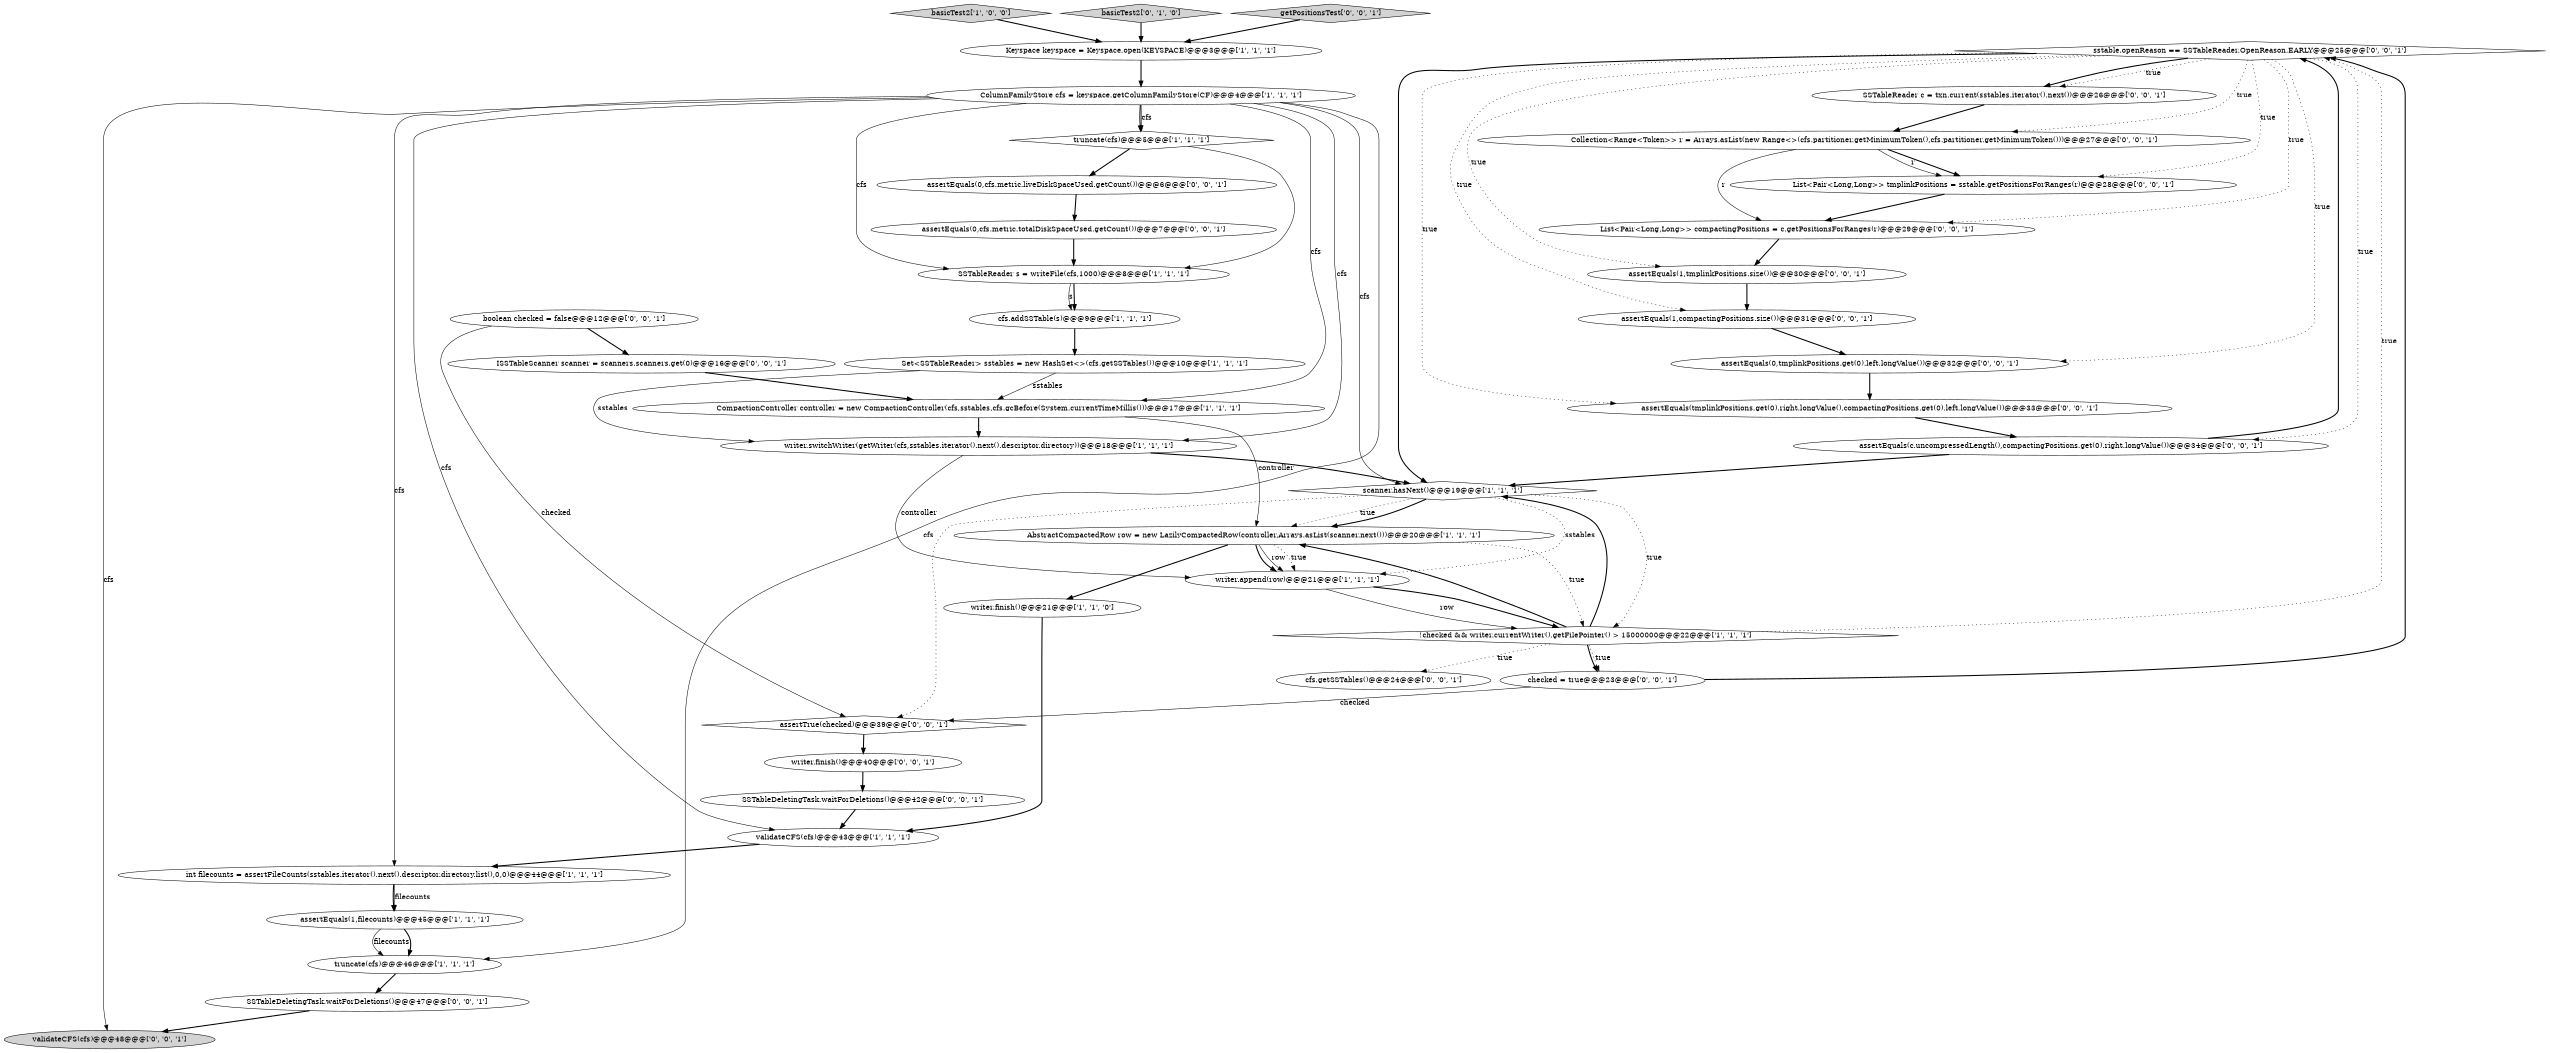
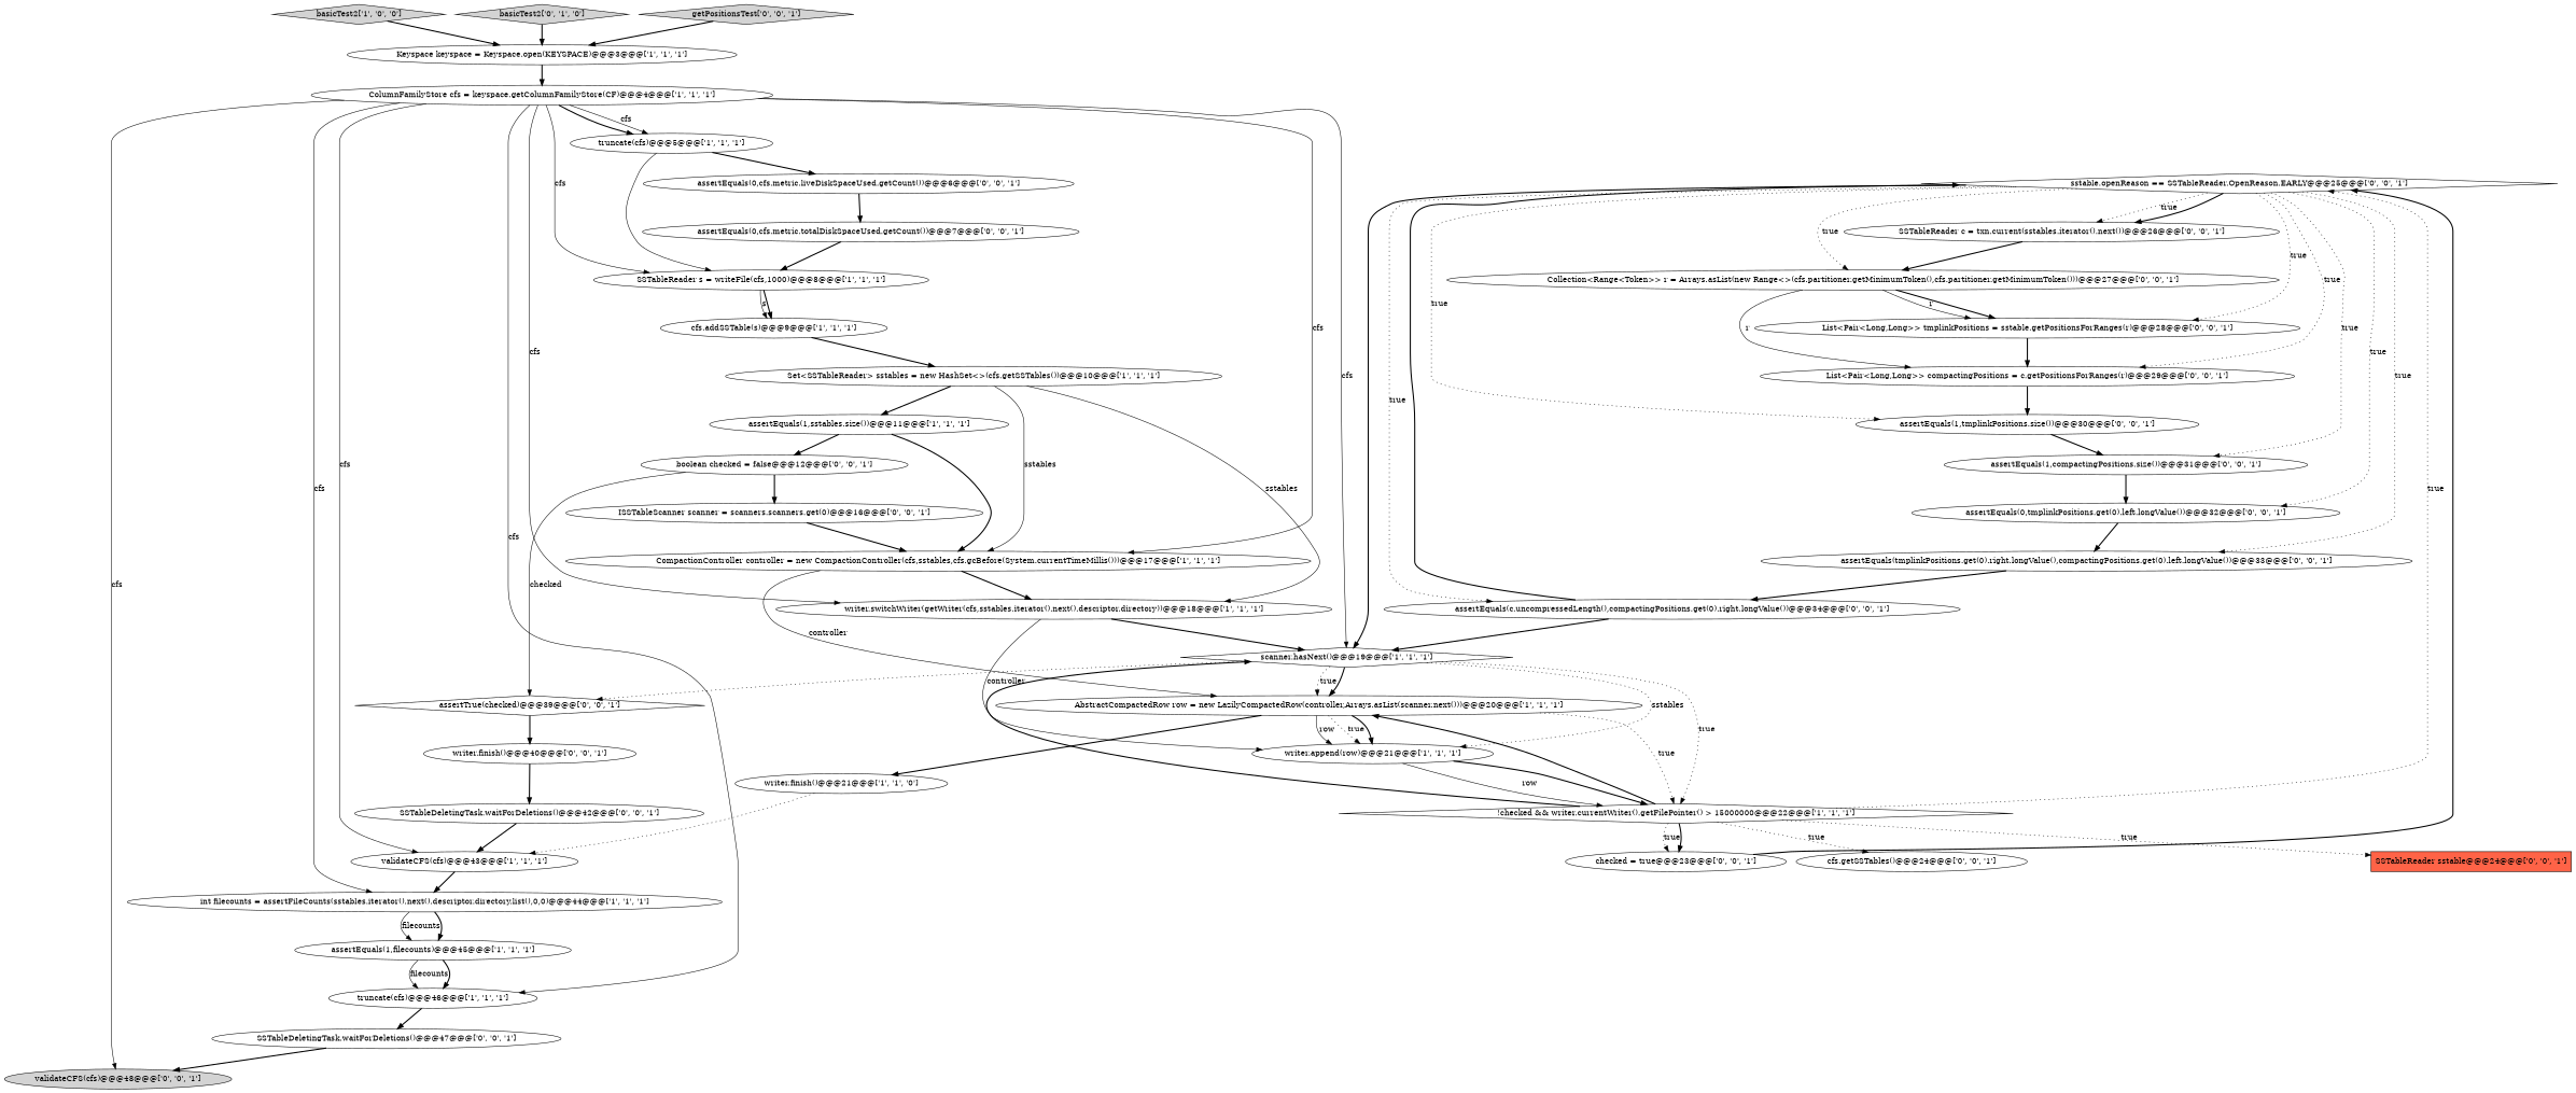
  digraph {
    fontname="DejaVu Serif"
    node [fillcolor=white fontname="DejaVu Serif" shape=ellipse style=filled]
    edge [fontname="DejaVu Serif" style=bold]
    n1 [label="sstable.openReason == SSTableReader.OpenReason.EARLY@@@25@@@['0', '0', '1']" shape=diamond]
    n2 [label="SSTableReader c = txn.current(sstables.iterator().next())@@@26@@@['0', '0', '1']"]
    n3 [label="List<Pair<Long,Long>> compactingPositions = c.getPositionsForRanges(r)@@@29@@@['0', '0', '1']"]
    n4 [label="assertEquals(tmplinkPositions.get(0).right.longValue(),compactingPositions.get(0).left.longValue())@@@33@@@['0', '0', '1']"]
    n5 [label="Collection<Range<Token>> r = Arrays.asList(new Range<>(cfs.partitioner.getMinimumToken(),cfs.partitioner.getMinimumToken()))@@@27@@@['0', '0', '1']"]
    n6 [label="assertEquals(c.uncompressedLength(),compactingPositions.get(0).right.longValue())@@@34@@@['0', '0', '1']"]
    n7 [label="scanner.hasNext()@@@19@@@['1', '1', '1']" shape=diamond]
    n8 [label="List<Pair<Long,Long>> tmplinkPositions = sstable.getPositionsForRanges(r)@@@28@@@['0', '0', '1']"]
    n9 [label="assertEquals(1,tmplinkPositions.size())@@@30@@@['0', '0', '1']"]
    n10 [label="assertEquals(0,tmplinkPositions.get(0).left.longValue())@@@32@@@['0', '0', '1']"]
    n11 [label="assertEquals(1,compactingPositions.size())@@@31@@@['0', '0', '1']"]
    n12 [label="assertTrue(checked)@@@39@@@['0', '0', '1']" shape=diamond]
    n13 [label="AbstractCompactedRow row = new LazilyCompactedRow(controller,Arrays.asList(scanner.next()))@@@20@@@['1', '1', '1']"]
    n14 [label="writer.append(row)@@@21@@@['1', '1', '1']"]
    n15 [label="!checked && writer.currentWriter().getFilePointer() > 15000000@@@22@@@['1', '1', '1']" shape=diamond]
    n16 [fillcolor=lightgray label="basicTest2['1', '0', '0']" shape=diamond]
    n17 [label="Keyspace keyspace = Keyspace.open(KEYSPACE)@@@3@@@['1', '1', '1']"]
    n18 [label="ColumnFamilyStore cfs = keyspace.getColumnFamilyStore(CF)@@@4@@@['1', '1', '1']"]
    n19 [label="checked = true@@@23@@@['0', '0', '1']"]
    n20 [label="writer.finish()@@@40@@@['0', '0', '1']"]
    n21 [label="int filecounts = assertFileCounts(sstables.iterator().next().descriptor.directory.list(),0,0)@@@44@@@['1', '1', '1']"]
    n22 [label="SSTableReader s = writeFile(cfs,1000)@@@8@@@['1', '1', '1']"]
-   n23 [label="truncate(cfs)@@@5@@@['1', '1', '1']" shape=diamond]
+   n23 [label="truncate(cfs)@@@5@@@['1', '1', '1']"]
    n24 [label="validateCFS(cfs)@@@43@@@['1', '1', '1']"]
    n25 [label="truncate(cfs)@@@46@@@['1', '1', '1']"]
    n26 [label="CompactionController controller = new CompactionController(cfs,sstables,cfs.gcBefore(System.currentTimeMillis()))@@@17@@@['1', '1', '1']"]
    n27 [fillcolor=lightgray label="validateCFS(cfs)@@@48@@@['0', '0', '1']"]
    n28 [label="writer.switchWriter(getWriter(cfs,sstables.iterator().next().descriptor.directory))@@@18@@@['1', '1', '1']"]
    n29 [label="assertEquals(1,filecounts)@@@45@@@['1', '1', '1']"]
    n30 [label="cfs.addSSTable(s)@@@9@@@['1', '1', '1']"]
    n31 [label="assertEquals(0,cfs.metric.liveDiskSpaceUsed.getCount())@@@6@@@['0', '0', '1']"]
    n32 [label="SSTableDeletingTask.waitForDeletions()@@@47@@@['0', '0', '1']"]
+   n33 [label="assertEquals(1,sstables.size())@@@11@@@['1', '1', '1']"]
    n34 [label="boolean checked = false@@@12@@@['0', '0', '1']"]
    n35 [label="ISSTableScanner scanner = scanners.scanners.get(0)@@@16@@@['0', '0', '1']"]
    n36 [label="SSTableDeletingTask.waitForDeletions()@@@42@@@['0', '0', '1']"]
    n37 [label="Set<SSTableReader> sstables = new HashSet<>(cfs.getSSTables())@@@10@@@['1', '1', '1']"]
    n38 [label="assertEquals(0,cfs.metric.totalDiskSpaceUsed.getCount())@@@7@@@['0', '0', '1']"]
    n39 [label="cfs.getSSTables()@@@24@@@['0', '0', '1']"]
    n40 [label="writer.finish()@@@21@@@['1', '1', '0']"]
+   n41 [fillcolor=tomato label="SSTableReader sstable@@@24@@@['0', '0', '1']" shape=box]
    n42 [fillcolor=lightgray label="basicTest2['0', '1', '0']" shape=diamond]
    n43 [fillcolor=lightgray label="getPositionsTest['0', '0', '1']" shape=diamond]
    n1 -> n2 [label=true style=dotted]
    n1 -> n2
    n1 -> n3 [label=true style=dotted]
    n1 -> n4 [label=true style=dotted]
    n1 -> n5 [label=true style=dotted]
    n1 -> n6 [label=true style=dotted]
    n1 -> n7
    n1 -> n8 [label=true style=dotted]
    n1 -> n9 [label=true style=dotted]
    n1 -> n10 [label=true style=dotted]
    n1 -> n11 [label=true style=dotted]
    n2 -> n5
    n3 -> n9
    n4 -> n6
    n5 -> n3 [label=r style=solid]
    n5 -> n8
    n5 -> n8 [label=r style=solid]
    n6 -> n1
    n6 -> n7
    n7 -> n12 [style=dotted]
    n7 -> n13 [label=true style=dotted]
    n7 -> n13
    n7 -> n14 [label=sstables style=dotted]
    n7 -> n15 [label=true style=dotted]
    n8 -> n3
    n9 -> n11
    n10 -> n4
    n11 -> n10
    n12 -> n20
    n13 -> n14 [label=row style=solid]
    n13 -> n14 [label=true style=dotted]
    n13 -> n14
    n13 -> n15 [label=true style=dotted]
    n13 -> n40
    n14 -> n15 [label=row style=solid]
    n14 -> n15
    n15 -> n1 [label=true style=dotted]
    n15 -> n7
    n15 -> n13
    n15 -> n19 [label=true style=dotted]
    n15 -> n19
    n15 -> n39 [label=true style=dotted]
+   n15 -> n41 [label=true style=dotted]
    n16 -> n17
    n17 -> n18
    n18 -> n7 [label=cfs style=solid]
    n18 -> n21 [label=cfs style=solid]
    n18 -> n22 [label=cfs style=solid]
    n18 -> n23 [label=cfs style=solid]
    n18 -> n23
    n18 -> n24 [label=cfs style=solid]
    n18 -> n25 [label=cfs style=solid]
    n18 -> n26 [label=cfs style=solid]
    n18 -> n27 [label=cfs style=solid]
    n18 -> n28 [label=cfs style=solid]
    n19 -> n1
-   n19 -> n12 [label=checked style=solid]
    n20 -> n36
    n21 -> n29 [label=filecounts style=solid]
    n21 -> n29
    n22 -> n30 [label=s style=solid]
    n22 -> n30
    n23 -> n22 [style=solid]
    n23 -> n31
    n24 -> n21
    n25 -> n32
    n26 -> n13 [label=controller style=solid]
    n26 -> n28
    n28 -> n7
    n28 -> n14 [label=controller style=solid]
    n29 -> n25 [label=filecounts style=solid]
    n29 -> n25
    n30 -> n37
    n31 -> n38
    n32 -> n27
+   n33 -> n26
+   n33 -> n34
    n34 -> n12 [label=checked style=solid]
    n34 -> n35
    n35 -> n26
    n36 -> n24
    n37 -> n26 [label=sstables style=solid]
    n37 -> n28 [label=sstables style=solid]
+   n37 -> n33
    n38 -> n22
-   n40 -> n24
+   n40 -> n24 [style=dotted]
    n42 -> n17
    n43 -> n17
  }
